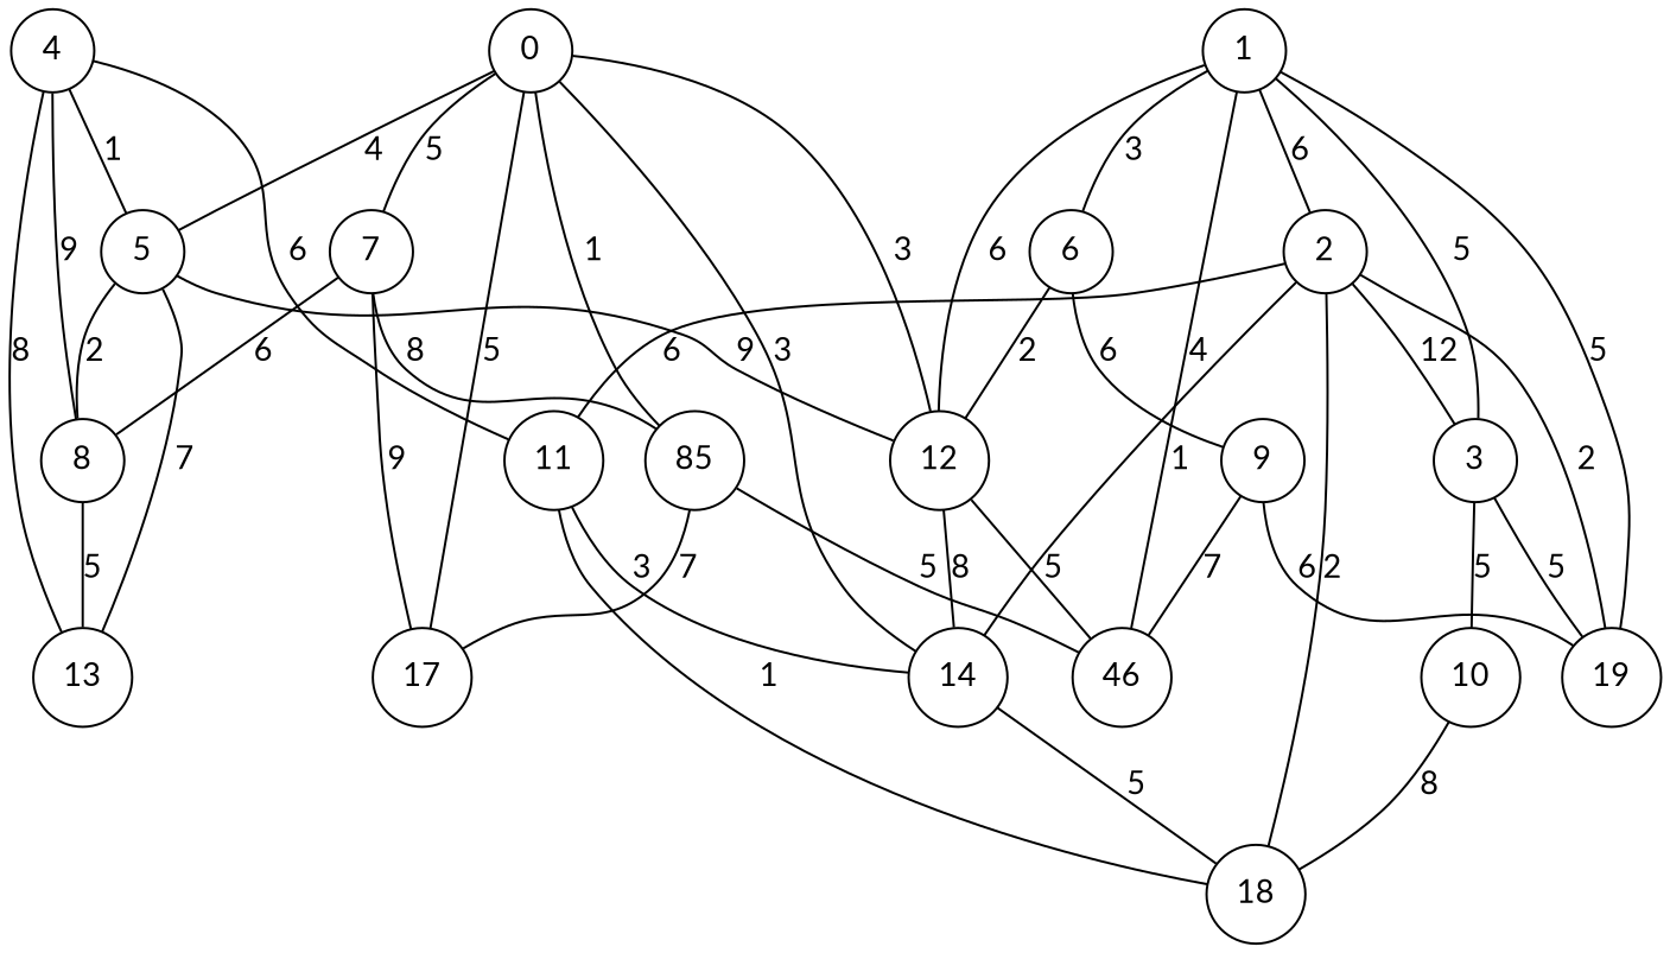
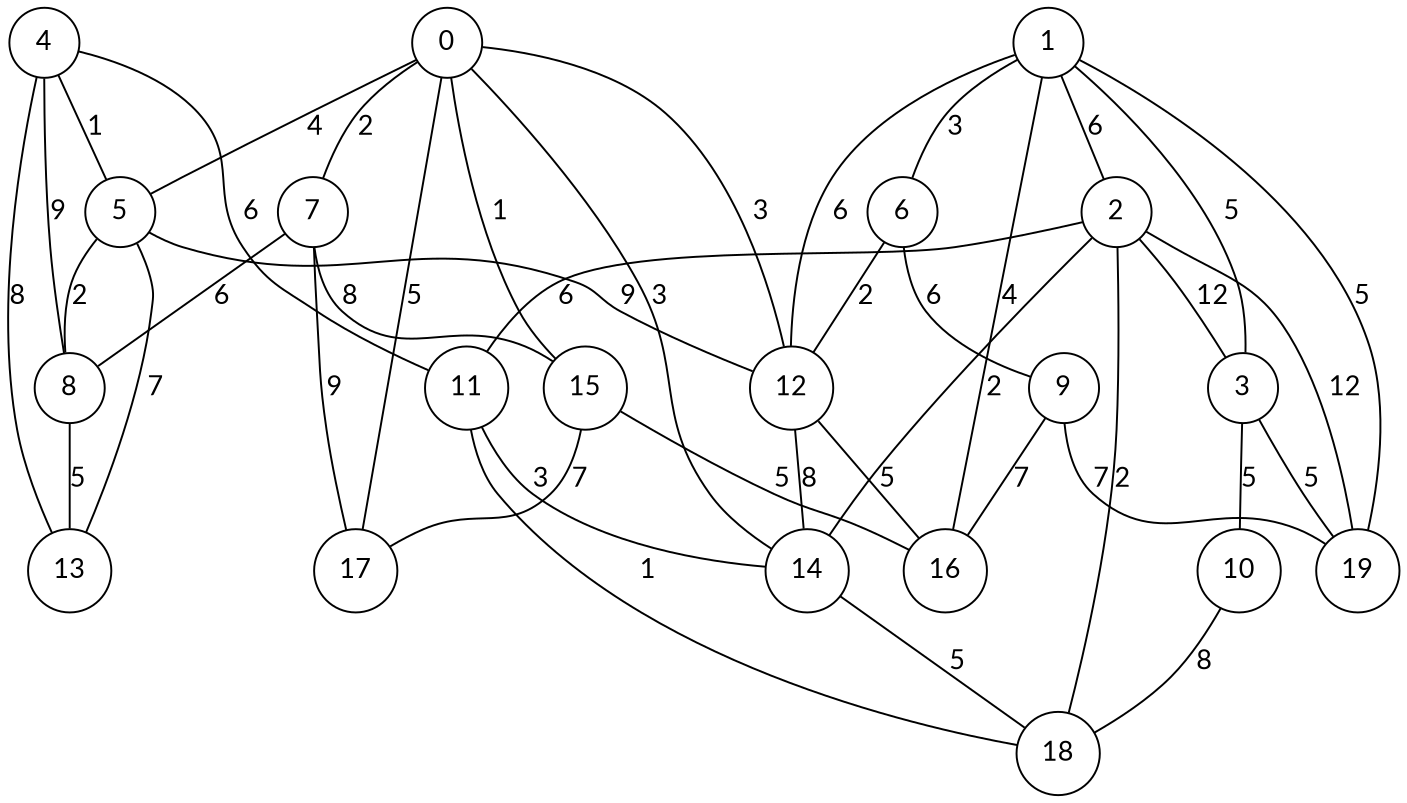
  graph {
    fontname=Lato
    node [fontname=Lato shape=circle]
    edge [fontname=Lato]
    0
    14
    7
    17
-   15 [label=85]
+   15
    5
    12
    18
    8
-   16 [label=46]
+   16
    13
    1
    3
    19
    2
    6
    10
    11
    9
    4
    0 -- 14 [label=3]
-   0 -- 7 [label=5]
+   0 -- 7 [label=2]
    0 -- 17 [label=5]
    0 -- 15 [label=1]
    0 -- 5 [label=4]
    0 -- 12 [label=3]
    14 -- 18 [label=5]
    7 -- 17 [label=9]
    7 -- 15 [label=8]
    7 -- 8 [label=6]
    15 -- 17 [label=7]
    15 -- 16 [label=5]
    5 -- 12 [label=9]
    5 -- 8 [label=2]
    5 -- 13 [label=7]
    12 -- 14 [label=8]
    12 -- 16 [label=5]
    8 -- 13 [label=5]
    1 -- 12 [label=6]
    1 -- 16 [label=4]
    1 -- 3 [label=5]
    1 -- 19 [label=5]
    1 -- 2 [label=6]
    1 -- 6 [label=3]
    3 -- 19 [label=5]
    3 -- 10 [label=5]
-   2 -- 14 [label=1]
+   2 -- 14 [label=2]
    2 -- 18 [label=2]
    2 -- 3 [label=12]
-   2 -- 19 [label=2]
+   2 -- 19 [label=12]
    2 -- 11 [label=6]
    6 -- 12 [label=2]
    6 -- 9 [label=6]
    10 -- 18 [label=8]
    11 -- 14 [label=3]
    11 -- 18 [label=1]
    9 -- 16 [label=7]
-   9 -- 19 [label=6]
+   9 -- 19 [label=7]
    4 -- 5 [label=1]
    4 -- 8 [label=9]
    4 -- 13 [label=8]
    4 -- 11 [label=6]
  }
